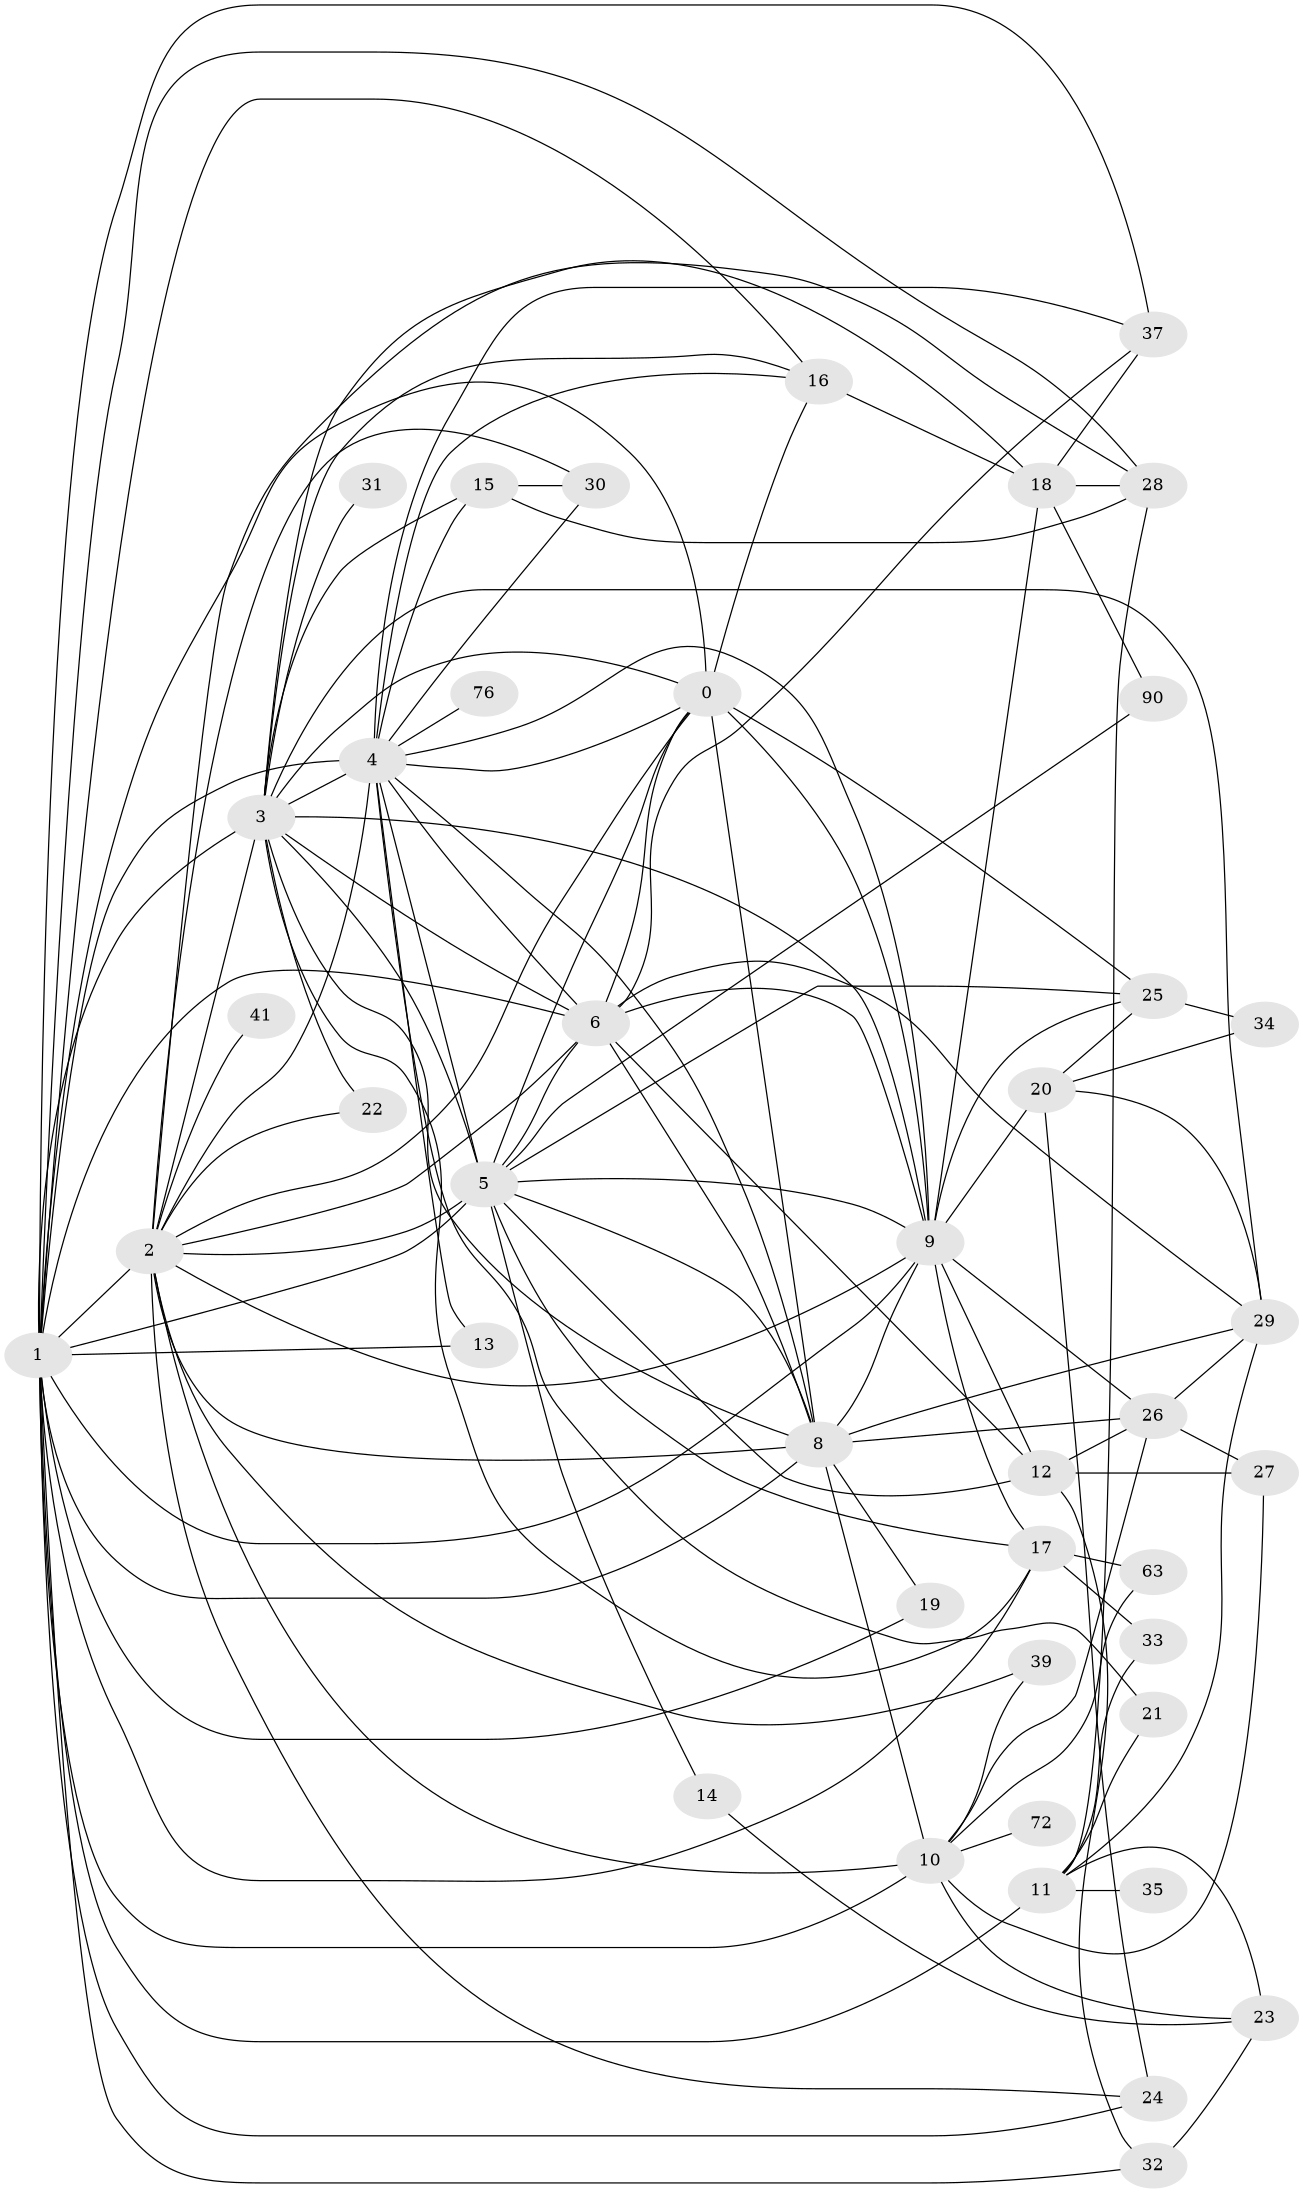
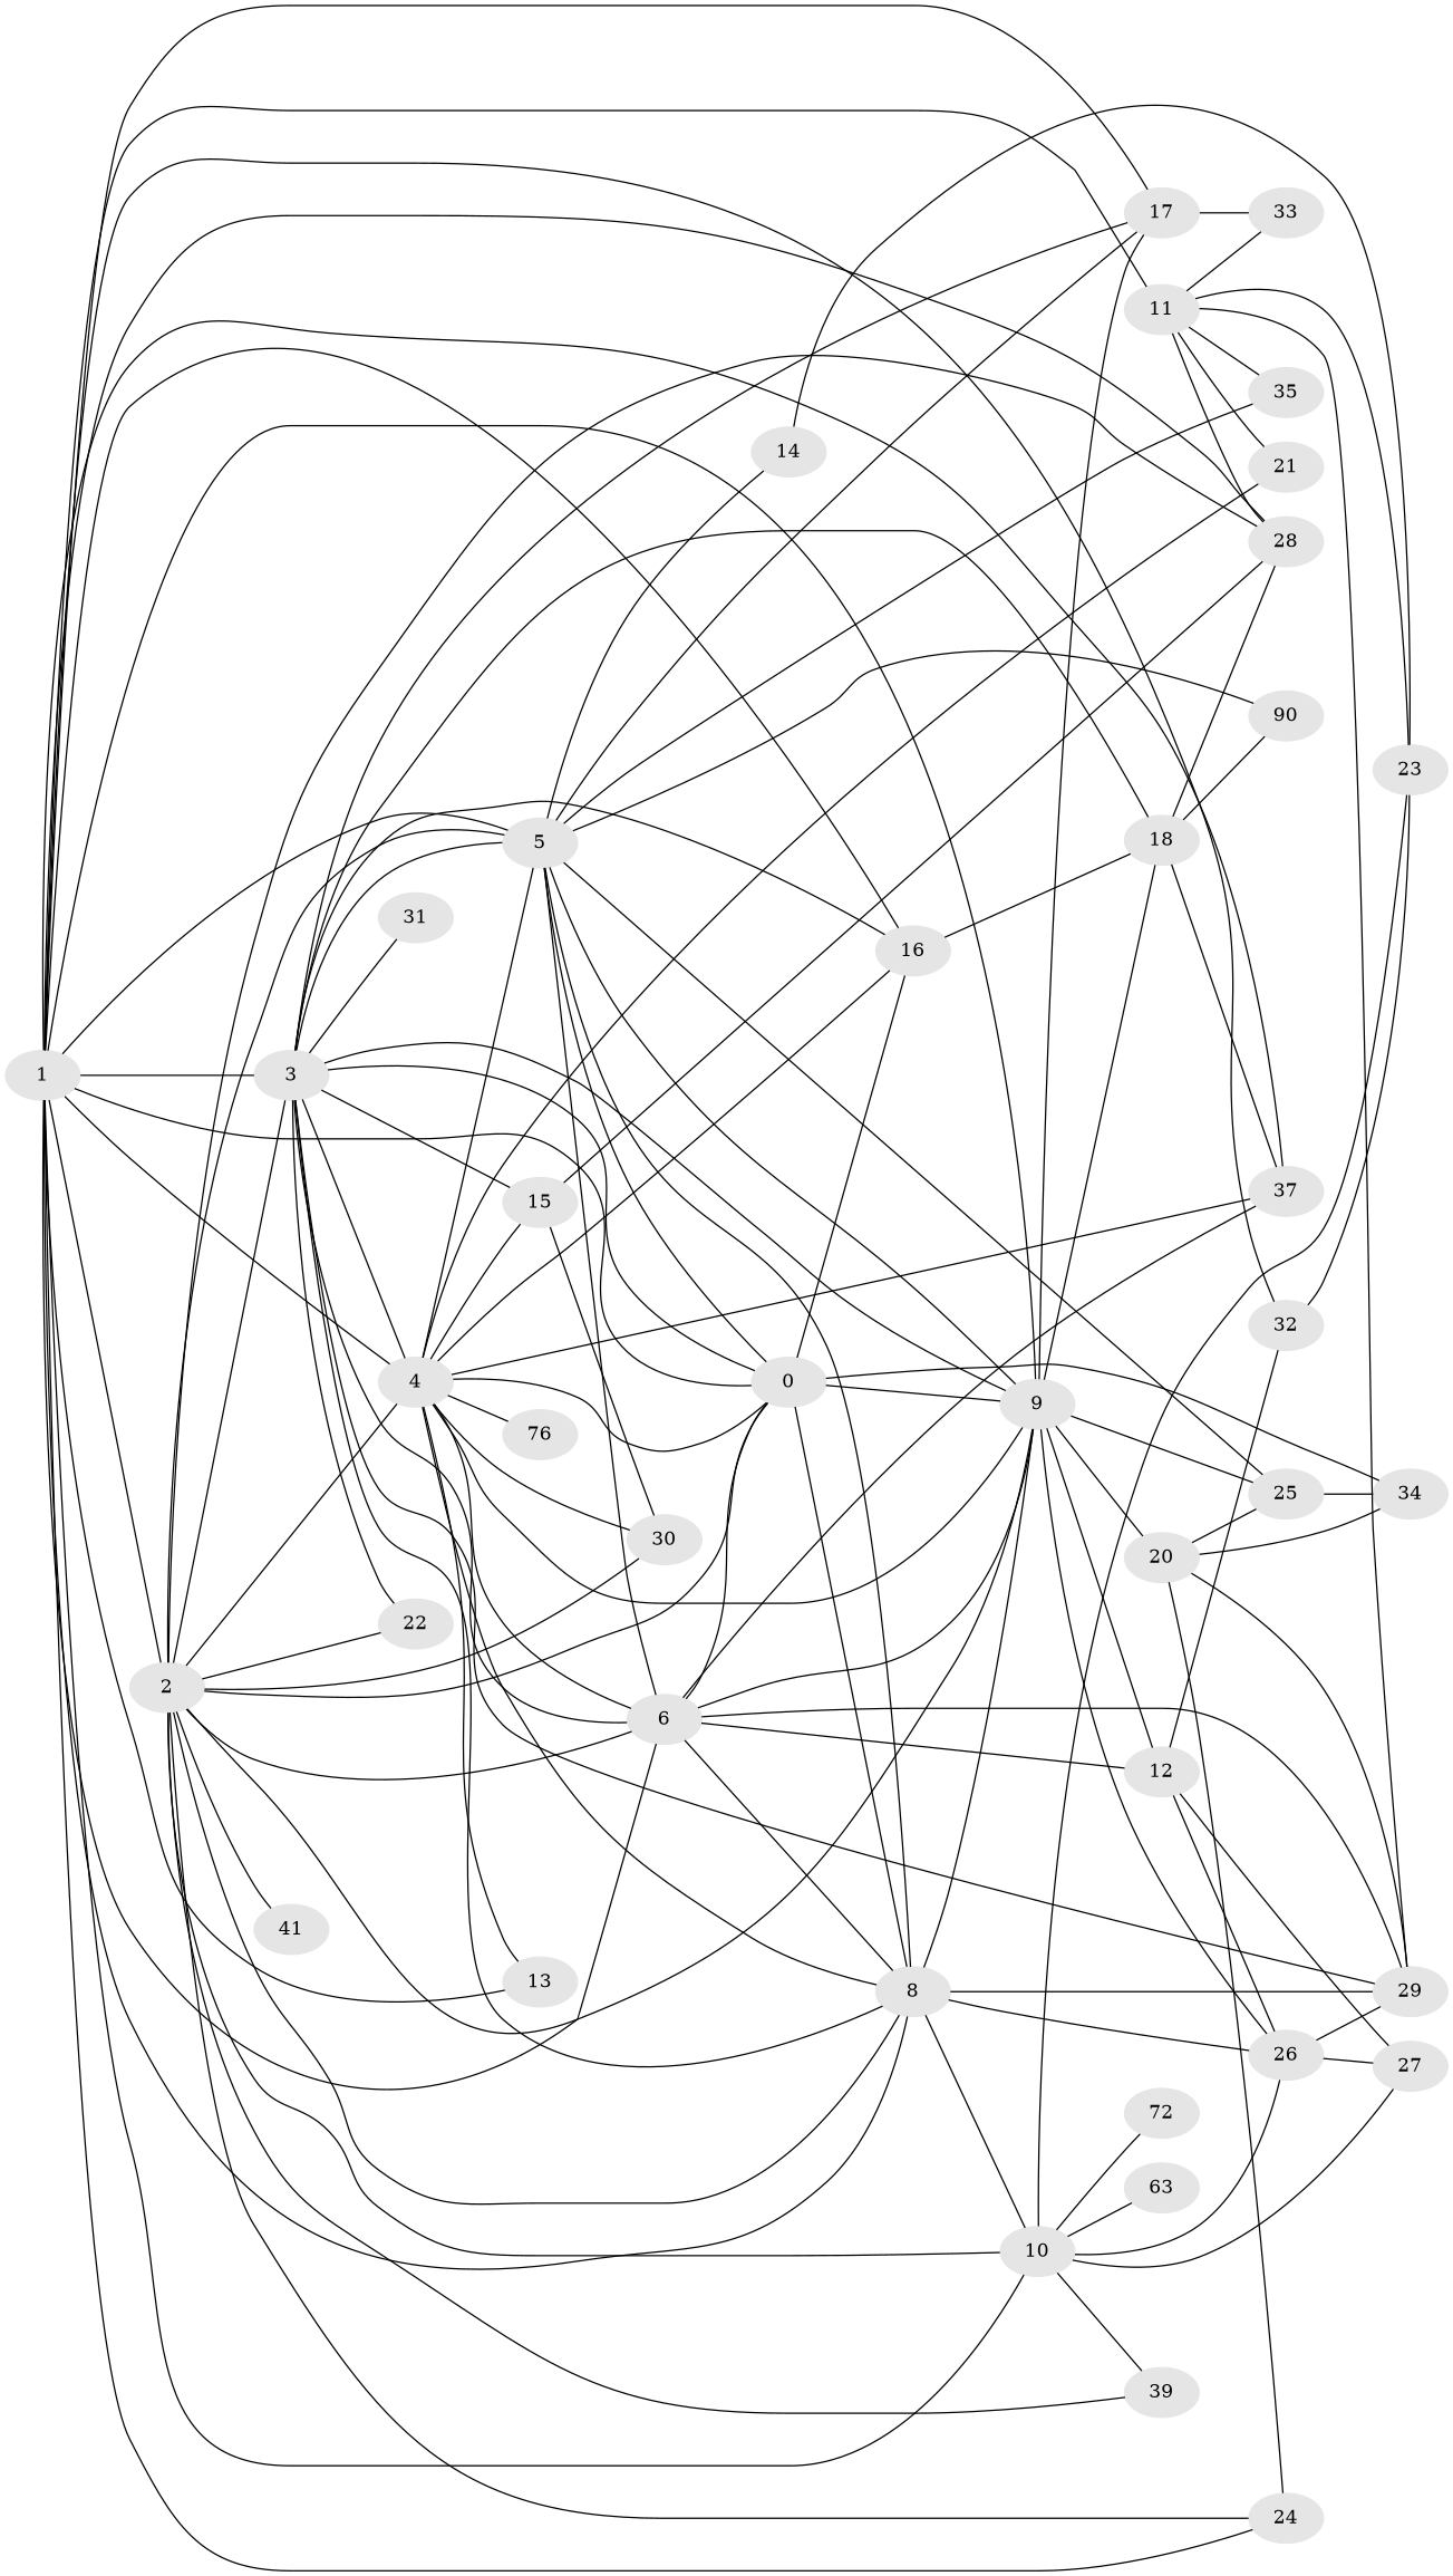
  graph {
    rankdir=LR
    node [color=gray90 style=filled]
    edge [weight=1.0]
    1
    2
    3
    4
    5
    6
    n7 [label=0]
    8
    9
    10
    11
    13
    16
    17
-   19
    24
    28
    32
    37
    22
    30
    39
    41
    15
    18
    29
    31
    21
    n29 [label=76]
    14
    25
    35
    n33 [label=90]
    12
    26
    20
    23
    27
    n39 [label=72]
    n40 [label=63]
    33
    34
    1 -- 2 [weight=3.0]
    1 -- 3 [weight=2.0]
    1 -- 4 [weight=2.0]
    1 -- 5 [weight=2.0]
    1 -- 6 [weight=2.0]
    1 -- n7 [weight=3.0]
    1 -- 8 [weight=3.0]
    1 -- 9 [weight=7.0]
    1 -- 10
    1 -- 11
    1 -- 13
    1 -- 16
    1 -- 17
-   1 -- 19 [weight=2.0]
    1 -- 24
    1 -- 28
    1 -- 32
    1 -- 37
    2 -- 3
    2 -- 4
    2 -- 5 [weight=2.0]
    2 -- 6
    2 -- n7
    2 -- 8
    2 -- 9
    2 -- 10 [weight=2.0]
    2 -- 24
    2 -- 28
    2 -- 22
    2 -- 30
    2 -- 39
    2 -- 41
    3 -- 4 [weight=2.0]
    3 -- 5
    3 -- 6
    3 -- n7
    3 -- 8
    3 -- 9
    3 -- 16
    3 -- 17
    3 -- 22
    3 -- 15
    3 -- 18
    3 -- 29
    3 -- 31
    4 -- 5 [weight=2.0]
    4 -- 6 [weight=2.0]
    4 -- n7
    4 -- 8
    4 -- 9 [weight=3.0]
    4 -- 13
    4 -- 16
    4 -- 37
    4 -- 30 [weight=2.0]
    4 -- 15
    4 -- 21
    4 -- n29
    5 -- 6
    5 -- n7
    5 -- 8
    5 -- 9
    5 -- 17
    5 -- 14
    5 -- 25
-   5 -- 12
+   5 -- 35
    5 -- n33
    6 -- n7 [weight=2.0]
    6 -- 8
    6 -- 9
    6 -- 37 [weight=3.0]
    6 -- 29
    6 -- 12
    n7 -- 8
    n7 -- 9 [weight=2.0]
    n7 -- 16
-   n7 -- 25
+   n7 -- 34
    8 -- 9
    8 -- 10
-   8 -- 19
    8 -- 29 [weight=6.0]
    8 -- 26
    9 -- 17
    9 -- 18
    9 -- 25
    9 -- 12
    9 -- 26 [weight=2.0]
    9 -- 20
    10 -- 39
    10 -- 26
    10 -- 23
    10 -- 27
    10 -- n39 [weight=2.0]
    10 -- n40
    11 -- 28
    11 -- 29
    11 -- 21
    11 -- 35
    11 -- 23
    11 -- 33
    16 -- 18
-   17 -- n40
    17 -- 33
    32 -- 23
    15 -- 28
    15 -- 30
    18 -- 28
    18 -- 37
    18 -- n33
    14 -- 23
    25 -- 34
    12 -- 32
    12 -- 26
    12 -- 27
    26 -- 29
    26 -- 27
    20 -- 24
    20 -- 29
    20 -- 25
    20 -- 34
  }
